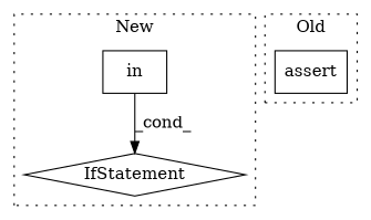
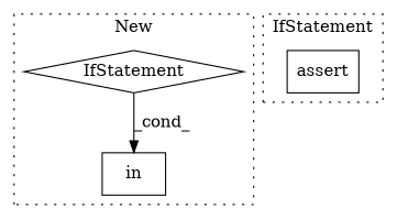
  digraph {
    node [shape=box]
    n1 [a=105 l=20 label=in s=12574]
    n2 [a=25 l="10,2" label=IfStatement s="12564,12594" shape=diamond]
    n3 [a=6 l=7 label=assert s=9287]
    subgraph cluster_1 {
      label=New
      style=dotted
      n1
      n2
    }
    subgraph cluster_2 {
-     label=Old
+     label=IfStatement
      style=dotted
      n3
    }
-   n1 -> n2 [label=_cond_]
+   n2 -> n1 [label=_cond_]
  }
